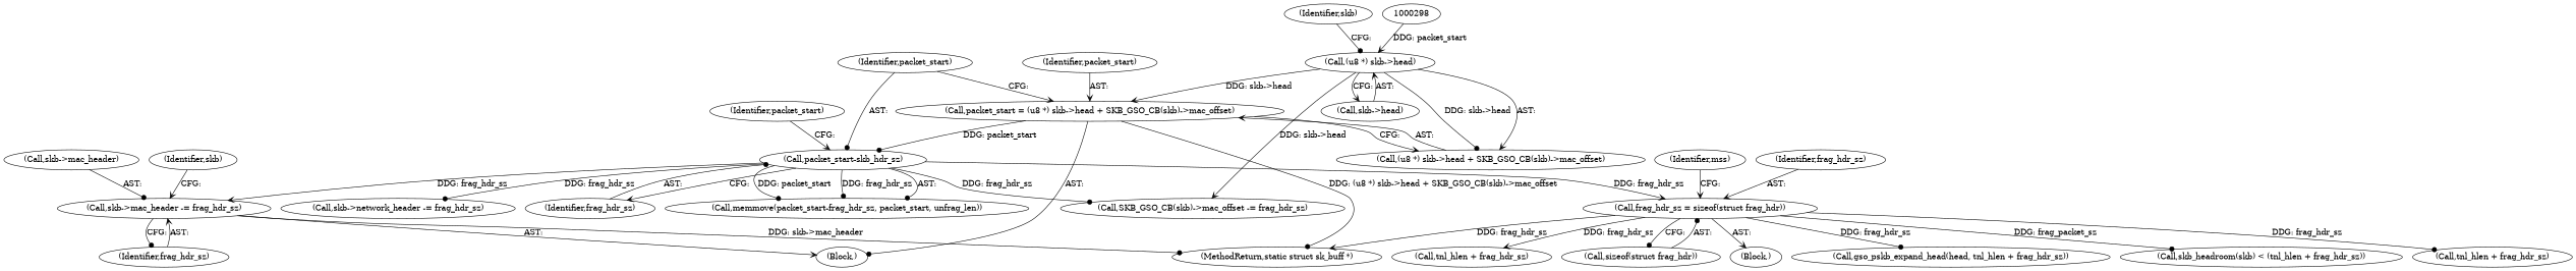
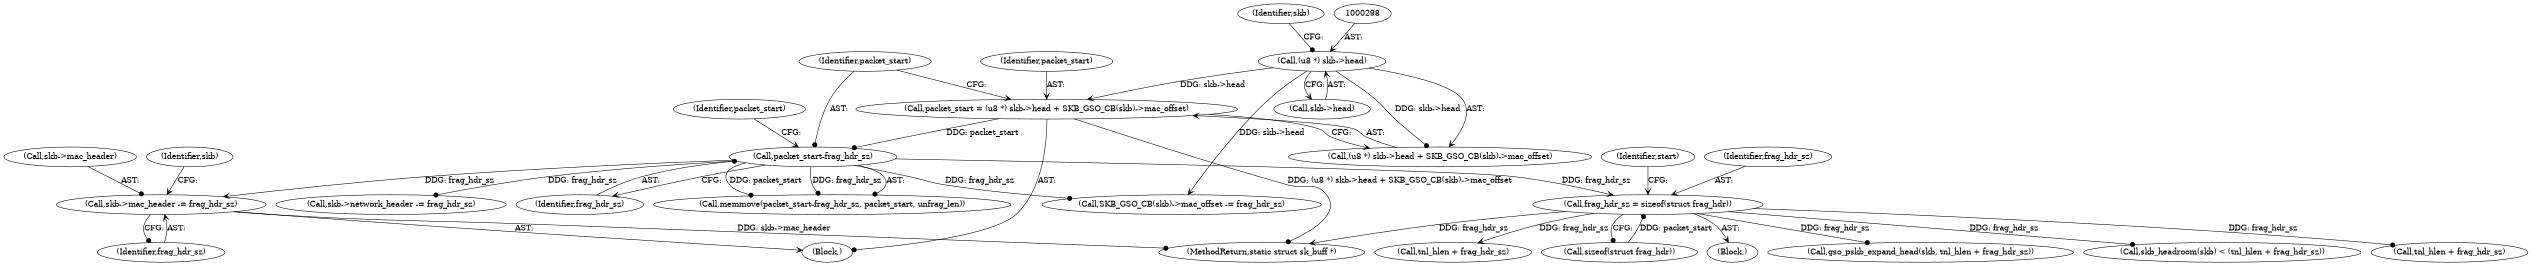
  digraph {
    edge [arrowhead=vee]
    n1 [label="(Call,skb->mac_header -= frag_hdr_sz)"]
    n2 [label="(Block,)"]
    n3 [label="(Identifier,frag_hdr_sz)"]
    n4 [label="(MethodReturn,static struct sk_buff *)"]
-   n5 [label="(Call,packet_start-skb_hdr_sz)"]
+   n5 [label="(Call,packet_start-frag_hdr_sz)"]
    n6 [label="(Identifier,frag_hdr_sz)"]
    n7 [label="(Call,skb->network_header -= frag_hdr_sz)"]
    n8 [label="(Call,SKB_GSO_CB(skb)->mac_offset -= frag_hdr_sz)"]
    n9 [label="(Call,memmove(packet_start-frag_hdr_sz, packet_start, unfrag_len))"]
    n10 [label="(Call,frag_hdr_sz = sizeof(struct frag_hdr))"]
    n11 [label="(Call,packet_start = (u8 *) skb->head + SKB_GSO_CB(skb)->mac_offset)"]
    n12 [label="(Call,(u8 *) skb->head + SKB_GSO_CB(skb)->mac_offset)"]
    n13 [label="(Call,(u8 *) skb->head)"]
    n14 [label="(Call,skb->head)"]
-   n15 [label="(Call,gso_pskb_expand_head(head, tnl_hlen + frag_hdr_sz))"]
+   n15 [label="(Call,gso_pskb_expand_head(skb, tnl_hlen + frag_hdr_sz))"]
    n16 [label="(Call,skb_headroom(skb) < (tnl_hlen + frag_hdr_sz))"]
    n17 [label="(Call,tnl_hlen + frag_hdr_sz)"]
    n18 [label="(Call,tnl_hlen + frag_hdr_sz)"]
    n19 [label="(Call,sizeof(struct frag_hdr))"]
    n20 [label="(Block,)"]
    n21 [label="(Identifier,packet_start)"]
    n22 [label="(Identifier,skb)"]
    n23 [label="(Call,skb->mac_header)"]
    n24 [label="(Identifier,packet_start)"]
-   n25 [label="(Identifier,mss)"]
+   n25 [label="(Identifier,start)"]
    n26 [label="(Identifier,skb)"]
    n27 [label="(Identifier,packet_start)"]
    n28 [label="(Identifier,frag_hdr_sz)"]
    1000298
    n1 -> n2 [label="AST: "]
    n1 -> n3 [arrowhead=dot label="CFG: "]
    n1 -> n4 [arrowhead=dot label="DDG: skb->mac_header"]
    n3 -> n1 [label="AST: "]
    n5 -> n1 [label="DDG: frag_hdr_sz"]
    n5 -> n6 [label="CFG: "]
    n5 -> n7 [arrowhead=dot label="DDG: frag_hdr_sz"]
    n5 -> n8 [arrowhead=dot label="DDG: frag_hdr_sz"]
    n5 -> n9 [arrowhead=dot label="AST: "]
    n5 -> n9 [arrowhead=dot label="DDG: packet_start"]
    n5 -> n9 [arrowhead=dot label="DDG: frag_hdr_sz"]
    n5 -> n10 [label="DDG: frag_hdr_sz"]
    n6 -> n5 [arrowhead=dot label="AST: "]
    n10 -> n4 [label="DDG: frag_hdr_sz"]
    n10 -> n15 [arrowhead=dot label="DDG: frag_hdr_sz"]
-   n10 -> n16 [arrowhead=dot label="DDG: frag_packet_sz"]
+   n10 -> n16 [arrowhead=dot label="DDG: frag_hdr_sz"]
    n10 -> n17 [arrowhead=dot label="DDG: frag_hdr_sz"]
    n10 -> n18 [label="DDG: frag_hdr_sz"]
    n10 -> n19 [arrowhead=dot label="CFG: "]
    n10 -> n20 [label="AST: "]
    n11 -> n2 [arrowhead=dot label="AST: "]
    n11 -> n4 [arrowhead=dot label="DDG: (u8 *) skb->head + SKB_GSO_CB(skb)->mac_offset"]
    n11 -> n5 [arrowhead=dot label="DDG: packet_start"]
    n11 -> n12 [label="CFG: "]
    n12 -> n11 [label="AST: "]
    n13 -> n8 [label="DDG: skb->head"]
    n13 -> n11 [label="DDG: skb->head"]
    n13 -> n12 [label="AST: "]
    n13 -> n12 [arrowhead=dot label="DDG: skb->head"]
    n13 -> n14 [label="CFG: "]
    n14 -> n13 [label="AST: "]
-   n19 -> n10 [arrowhead=dot label="AST: "]
+   n19 -> n10 [arrowhead=dot label="DDG: packet_start"]
    n21 -> n5 [label="CFG: "]
    n22 -> n1 [label="CFG: "]
    n23 -> n1 [arrowhead=dot label="AST: "]
    n24 -> n11 [label="AST: "]
    n25 -> n10 [label="CFG: "]
    n26 -> n13 [arrowhead=dot label="CFG: "]
    n27 -> n5 [arrowhead=dot label="AST: "]
    n27 -> n11 [label="CFG: "]
    n28 -> n10 [label="AST: "]
-   1000298 -> n13 [label="DDG: packet_start"]
+   1000298 -> n13 [label="AST: "]
  }
